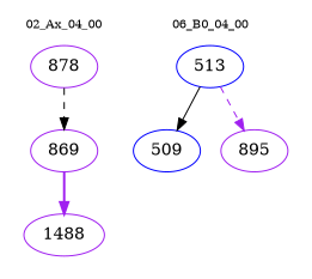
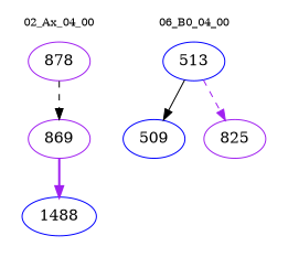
  digraph {
    node [color=purple]
    edge [color=purple style=dashed]
    n1 [label=869]
    n2 [label=878]
-   n3 [label=1488]
+   n3 [color=blue label=1488]
    n4 [color=blue label=513]
    n5 [color=blue label=509]
-   n6 [label=895]
+   n6 [label=825]
    subgraph cluster_1 {
      color=white
      fontsize=10
      label="02_Ax_04_00"
      n1
      n2
      n3
    }
    subgraph cluster_2 {
      color=white
      fontsize=10
      label="06_B0_04_00"
      n4
      n5
      n6
    }
    n1 -> n3 [style=bold]
    n2 -> n1 [color=black]
    n4 -> n5 [color=black style=solid]
    n4 -> n6
  }
